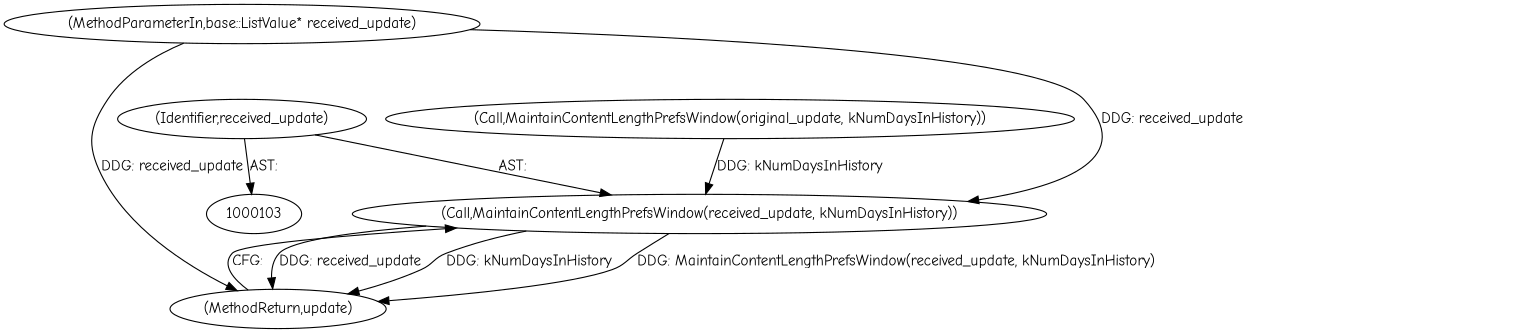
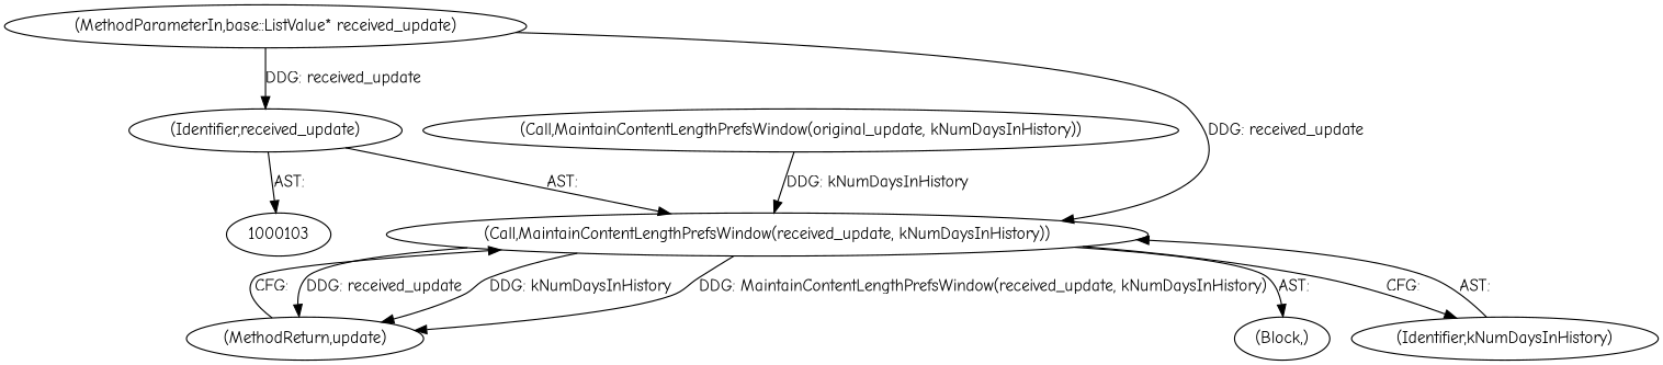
  digraph {
    fontname="Comic Neue"
    node [fontname="Comic Neue"]
    edge [fontname="Comic Neue"]
    n1 [label="(MethodParameterIn,base::ListValue* received_update)"]
    n2 [label="(Call,MaintainContentLengthPrefsWindow(received_update, kNumDaysInHistory))"]
    n3 [label="(MethodReturn,update)"]
+   n4 [label="(Block,)"]
+   n5 [label="(Identifier,kNumDaysInHistory)"]
    n6 [label="(Identifier,received_update)"]
    1000103
    n8 [label="(Call,MaintainContentLengthPrefsWindow(original_update, kNumDaysInHistory))"]
    n1 -> n2 [label="DDG: received_update"]
-   n1 -> n3 [label="DDG: received_update"]
+   n1 -> n6 [label="DDG: received_update"]
    n2 -> n3 [label="DDG: received_update"]
    n2 -> n3 [label="DDG: kNumDaysInHistory"]
    n2 -> n3 [label="DDG: MaintainContentLengthPrefsWindow(received_update, kNumDaysInHistory)"]
+   n2 -> n4 [label="AST: "]
+   n2 -> n5 [label="CFG: "]
    n3 -> n2 [label="CFG: "]
+   n5 -> n2 [label="AST: "]
    n6 -> n2 [label="AST: "]
    n6 -> 1000103 [label="AST: "]
    n8 -> n2 [label="DDG: kNumDaysInHistory"]
  }
